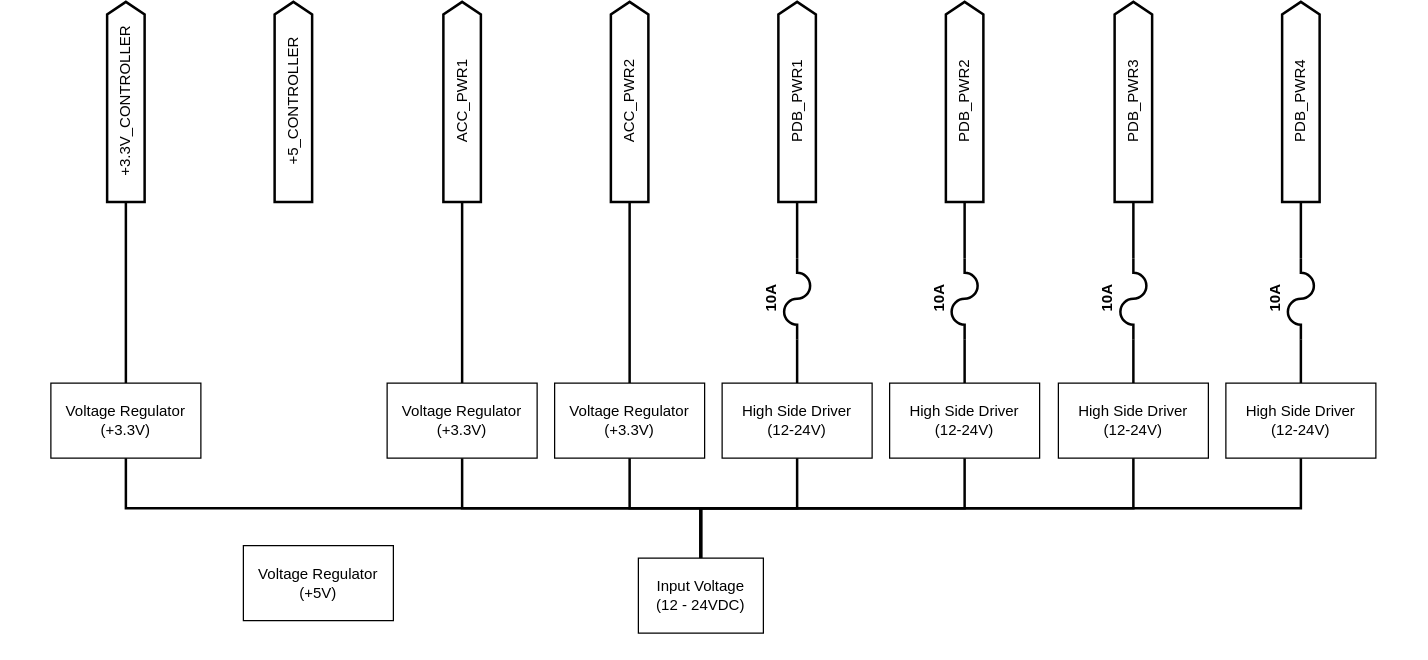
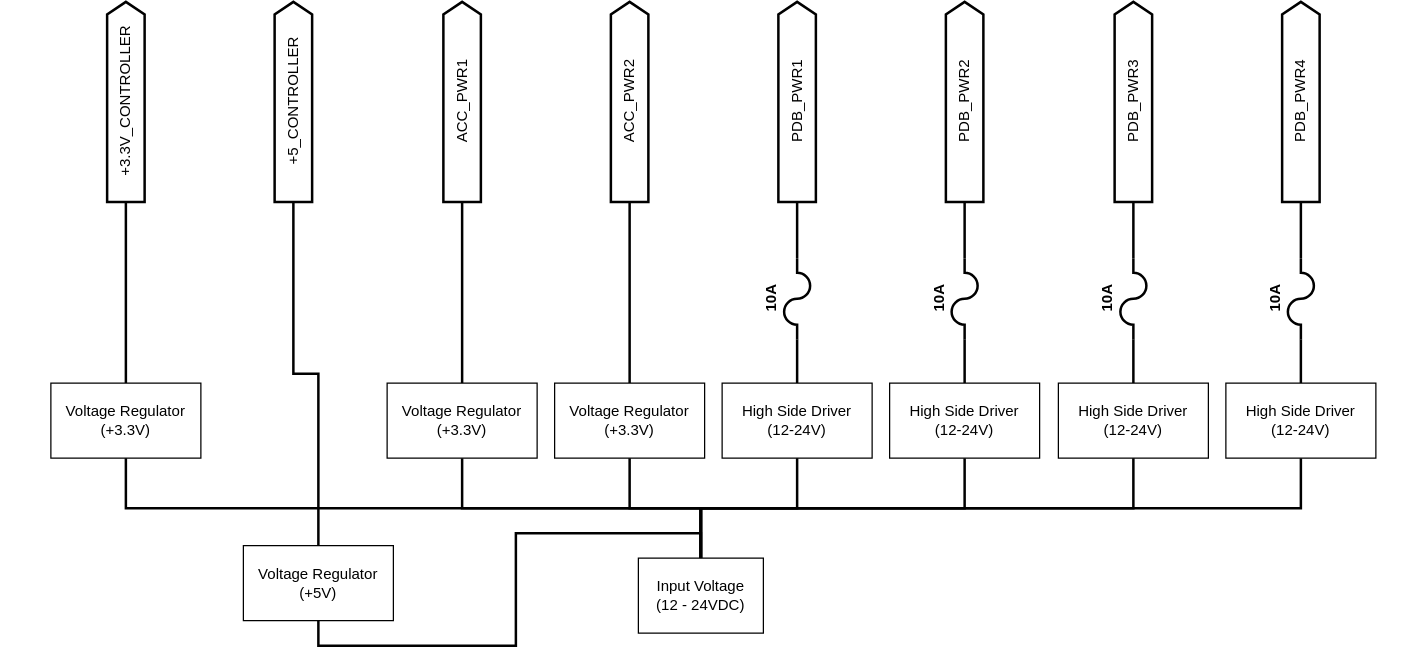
  <mxCell id="0" />
  <mxCell id="1" parent="0" />
+ <mxCell id="2" style="edgeStyle=orthogonalEdgeStyle;rounded=0;orthogonalLoop=1;jettySize=auto;html=1;exitX=0.5;exitY=0;exitDx=0;exitDy=0;entryX=0;entryY=0.5;entryDx=0;entryDy=0;entryPerimeter=0;endArrow=none;endFill=0;strokeColor=#000000;strokeWidth=2;" edge="1" parent="1" source="3" target="41"><mxGeometry relative="1" as="geometry" /></mxCell>
  <mxCell id="3" value="Voltage Regulator (+5V)" style="rounded=0;whiteSpace=wrap;html=1;" parent="1" vertex="1"><mxGeometry x="194" y="390" width="120" height="60" as="geometry" /></mxCell>
  <mxCell id="4" style="edgeStyle=orthogonalEdgeStyle;rounded=0;orthogonalLoop=1;jettySize=auto;html=1;exitX=0.5;exitY=0;exitDx=0;exitDy=0;entryX=0;entryY=0.5;entryDx=0;entryDy=0;entryPerimeter=0;endArrow=none;endFill=0;strokeColor=#000000;strokeWidth=2;" edge="1" parent="1" source="5" target="42"><mxGeometry relative="1" as="geometry" /></mxCell>
  <mxCell id="5" value="Voltage Regulator (+3.3V)" style="rounded=0;whiteSpace=wrap;html=1;" parent="1" vertex="1"><mxGeometry x="40" y="260" width="120" height="60" as="geometry" /></mxCell>
  <mxCell id="6" style="edgeStyle=orthogonalEdgeStyle;rounded=0;orthogonalLoop=1;jettySize=auto;html=1;exitX=0.5;exitY=0;exitDx=0;exitDy=0;endArrow=none;endFill=0;strokeWidth=2;entryX=1;entryY=0.5;entryDx=0;entryDy=0;entryPerimeter=0;strokeColor=#000000;" edge="1" parent="1" source="7" target="30"><mxGeometry relative="1" as="geometry"><mxPoint x="906" y="230" as="targetPoint" /></mxGeometry></mxCell>
  <mxCell id="7" value="High Side Driver&lt;br&gt;(12-24V)" style="rounded=0;whiteSpace=wrap;html=1;" parent="1" vertex="1"><mxGeometry x="846" y="260" width="120" height="60" as="geometry" /></mxCell>
  <mxCell id="8" style="edgeStyle=orthogonalEdgeStyle;rounded=0;orthogonalLoop=1;jettySize=auto;html=1;exitX=0.5;exitY=0;exitDx=0;exitDy=0;entryX=0;entryY=0.5;entryDx=0;entryDy=0;entryPerimeter=0;endArrow=none;endFill=0;strokeWidth=2;strokeColor=#000000;" edge="1" parent="1" source="9" target="39"><mxGeometry relative="1" as="geometry" /></mxCell>
  <mxCell id="9" value="Voltage Regulator (+3.3V)" style="rounded=0;whiteSpace=wrap;html=1;" parent="1" vertex="1"><mxGeometry x="443" y="260" width="120" height="60" as="geometry" /></mxCell>
  <mxCell id="10" style="edgeStyle=orthogonalEdgeStyle;rounded=0;orthogonalLoop=1;jettySize=auto;html=1;exitX=0.5;exitY=0;exitDx=0;exitDy=0;entryX=1;entryY=0.5;entryDx=0;entryDy=0;entryPerimeter=0;endArrow=none;endFill=0;strokeWidth=2;strokeColor=#000000;" edge="1" parent="1" source="11" target="26"><mxGeometry relative="1" as="geometry" /></mxCell>
  <mxCell id="11" value="High Side Driver&lt;br&gt;(12-24V)" style="rounded=0;whiteSpace=wrap;html=1;" parent="1" vertex="1"><mxGeometry x="577" y="260" width="120" height="60" as="geometry" /></mxCell>
  <mxCell id="12" style="edgeStyle=orthogonalEdgeStyle;rounded=0;orthogonalLoop=1;jettySize=auto;html=1;exitX=0.5;exitY=0;exitDx=0;exitDy=0;entryX=0.5;entryY=1;entryDx=0;entryDy=0;strokeWidth=2;endArrow=none;endFill=0;strokeColor=#000000;" parent="1" source="20" target="5" edge="1"><mxGeometry relative="1" as="geometry" /></mxCell>
+ <mxCell id="13" style="edgeStyle=orthogonalEdgeStyle;rounded=0;orthogonalLoop=1;jettySize=auto;html=1;exitX=0.5;exitY=0;exitDx=0;exitDy=0;entryX=0.5;entryY=1;entryDx=0;entryDy=0;strokeWidth=2;endArrow=none;endFill=0;strokeColor=#000000;" parent="1" source="20" target="3" edge="1"><mxGeometry relative="1" as="geometry" /></mxCell>
  <mxCell id="14" style="edgeStyle=orthogonalEdgeStyle;rounded=0;orthogonalLoop=1;jettySize=auto;html=1;exitX=0.5;exitY=0;exitDx=0;exitDy=0;entryX=0.5;entryY=1;entryDx=0;entryDy=0;strokeWidth=2;endArrow=none;endFill=0;strokeColor=#000000;" parent="1" source="20" target="11" edge="1"><mxGeometry relative="1" as="geometry" /></mxCell>
  <mxCell id="15" style="edgeStyle=orthogonalEdgeStyle;rounded=0;orthogonalLoop=1;jettySize=auto;html=1;exitX=0.5;exitY=0;exitDx=0;exitDy=0;entryX=0.5;entryY=1;entryDx=0;entryDy=0;endArrow=none;endFill=0;strokeWidth=2;strokeColor=#000000;" edge="1" parent="1" source="20" target="32"><mxGeometry relative="1" as="geometry" /></mxCell>
  <mxCell id="16" style="edgeStyle=orthogonalEdgeStyle;rounded=0;orthogonalLoop=1;jettySize=auto;html=1;exitX=0.5;exitY=0;exitDx=0;exitDy=0;endArrow=none;endFill=0;strokeWidth=2;strokeColor=#000000;" edge="1" parent="1" source="20" target="24"><mxGeometry relative="1" as="geometry" /></mxCell>
  <mxCell id="17" style="edgeStyle=orthogonalEdgeStyle;rounded=0;orthogonalLoop=1;jettySize=auto;html=1;exitX=0.5;exitY=0;exitDx=0;exitDy=0;endArrow=none;endFill=0;strokeWidth=2;strokeColor=#000000;" edge="1" parent="1" source="20" target="9"><mxGeometry relative="1" as="geometry" /></mxCell>
  <mxCell id="18" style="edgeStyle=orthogonalEdgeStyle;rounded=0;orthogonalLoop=1;jettySize=auto;html=1;exitX=0.5;exitY=0;exitDx=0;exitDy=0;entryX=0.5;entryY=1;entryDx=0;entryDy=0;endArrow=none;endFill=0;strokeWidth=2;strokeColor=#000000;" edge="1" parent="1" source="20" target="7"><mxGeometry relative="1" as="geometry" /></mxCell>
  <mxCell id="19" style="edgeStyle=orthogonalEdgeStyle;rounded=0;orthogonalLoop=1;jettySize=auto;html=1;exitX=0.5;exitY=0;exitDx=0;exitDy=0;endArrow=none;endFill=0;strokeWidth=2;strokeColor=#000000;" edge="1" parent="1" source="20" target="22"><mxGeometry relative="1" as="geometry" /></mxCell>
  <mxCell id="20" value="Input Voltage&lt;br&gt;(12 - 24VDC)" style="rounded=0;whiteSpace=wrap;html=1;" parent="1" vertex="1"><mxGeometry x="510" y="400" width="100" height="60" as="geometry" /></mxCell>
  <mxCell id="21" style="edgeStyle=orthogonalEdgeStyle;rounded=0;orthogonalLoop=1;jettySize=auto;html=1;exitX=0.5;exitY=0;exitDx=0;exitDy=0;entryX=1;entryY=0.5;entryDx=0;entryDy=0;entryPerimeter=0;endArrow=none;endFill=0;strokeWidth=2;strokeColor=#000000;" edge="1" parent="1" source="22" target="28"><mxGeometry relative="1" as="geometry" /></mxCell>
  <mxCell id="22" value="High Side Driver&lt;br&gt;(12-24V)" style="rounded=0;whiteSpace=wrap;html=1;" parent="1" vertex="1"><mxGeometry x="980" y="260" width="120" height="60" as="geometry" /></mxCell>
  <mxCell id="23" style="edgeStyle=orthogonalEdgeStyle;rounded=0;orthogonalLoop=1;jettySize=auto;html=1;exitX=0.5;exitY=0;exitDx=0;exitDy=0;entryX=0;entryY=0.5;entryDx=0;entryDy=0;entryPerimeter=0;endArrow=none;endFill=0;strokeWidth=2;strokeColor=#000000;" edge="1" parent="1" source="24" target="40"><mxGeometry relative="1" as="geometry" /></mxCell>
  <mxCell id="24" value="Voltage Regulator (+3.3V)" style="rounded=0;whiteSpace=wrap;html=1;" parent="1" vertex="1"><mxGeometry x="309" y="260" width="120" height="60" as="geometry" /></mxCell>
  <mxCell id="25" style="edgeStyle=orthogonalEdgeStyle;rounded=0;orthogonalLoop=1;jettySize=auto;html=1;exitX=0;exitY=0.5;exitDx=0;exitDy=0;exitPerimeter=0;entryX=0;entryY=0.5;entryDx=0;entryDy=0;entryPerimeter=0;endArrow=none;endFill=0;strokeWidth=2;strokeColor=#000000;" edge="1" parent="1" source="26" target="35"><mxGeometry relative="1" as="geometry" /></mxCell>
  <mxCell id="26" value="10A" style="pointerEvents=1;verticalLabelPosition=middle;shadow=0;dashed=0;align=center;html=1;verticalAlign=middle;shape=mxgraph.electrical.miscellaneous.fuse_4;direction=south;aspect=fixed;strokeWidth=2;labelPosition=left;horizontal=0;fontStyle=1;strokeColor=#000000;" vertex="1" parent="1"><mxGeometry x="626.6" y="160" width="20.8" height="65" as="geometry" /></mxCell>
  <mxCell id="27" style="edgeStyle=orthogonalEdgeStyle;rounded=0;orthogonalLoop=1;jettySize=auto;html=1;exitX=0;exitY=0.5;exitDx=0;exitDy=0;exitPerimeter=0;entryX=0;entryY=0.5;entryDx=0;entryDy=0;entryPerimeter=0;endArrow=none;endFill=0;strokeWidth=2;strokeColor=#000000;" edge="1" parent="1" source="28" target="37"><mxGeometry relative="1" as="geometry" /></mxCell>
  <mxCell id="28" value="10A" style="pointerEvents=1;verticalLabelPosition=middle;shadow=0;dashed=0;align=center;html=1;verticalAlign=middle;shape=mxgraph.electrical.miscellaneous.fuse_4;direction=south;aspect=fixed;strokeWidth=2;horizontal=0;labelPosition=left;fontStyle=1;strokeColor=#000000;" vertex="1" parent="1"><mxGeometry x="1029.6" y="160" width="20.8" height="65" as="geometry" /></mxCell>
  <mxCell id="29" style="edgeStyle=orthogonalEdgeStyle;rounded=0;orthogonalLoop=1;jettySize=auto;html=1;exitX=0;exitY=0.5;exitDx=0;exitDy=0;exitPerimeter=0;entryX=0;entryY=0.5;entryDx=0;entryDy=0;entryPerimeter=0;endArrow=none;endFill=0;strokeWidth=2;strokeColor=#000000;" edge="1" parent="1" source="30" target="38"><mxGeometry relative="1" as="geometry" /></mxCell>
  <mxCell id="30" value="10A" style="pointerEvents=1;verticalLabelPosition=middle;shadow=0;dashed=0;align=center;html=1;verticalAlign=middle;shape=mxgraph.electrical.miscellaneous.fuse_4;direction=south;aspect=fixed;strokeWidth=2;labelPosition=left;horizontal=0;fontStyle=1;strokeColor=#000000;" vertex="1" parent="1"><mxGeometry x="895.6" y="160" width="20.8" height="65" as="geometry" /></mxCell>
  <mxCell id="31" style="edgeStyle=orthogonalEdgeStyle;rounded=0;orthogonalLoop=1;jettySize=auto;html=1;exitX=0.5;exitY=0;exitDx=0;exitDy=0;entryX=1;entryY=0.5;entryDx=0;entryDy=0;entryPerimeter=0;endArrow=none;endFill=0;strokeWidth=2;strokeColor=#000000;" edge="1" parent="1" source="32" target="34"><mxGeometry relative="1" as="geometry" /></mxCell>
  <mxCell id="32" value="High Side Driver&lt;br&gt;(12-24V)" style="rounded=0;whiteSpace=wrap;html=1;" vertex="1" parent="1"><mxGeometry x="711" y="260" width="120" height="60" as="geometry" /></mxCell>
  <mxCell id="33" style="edgeStyle=orthogonalEdgeStyle;rounded=0;orthogonalLoop=1;jettySize=auto;html=1;exitX=0;exitY=0.5;exitDx=0;exitDy=0;exitPerimeter=0;endArrow=none;endFill=0;strokeWidth=2;strokeColor=#000000;" edge="1" parent="1" source="34" target="36"><mxGeometry relative="1" as="geometry" /></mxCell>
  <mxCell id="34" value="10A" style="pointerEvents=1;verticalLabelPosition=middle;shadow=0;dashed=0;align=center;html=1;verticalAlign=middle;shape=mxgraph.electrical.miscellaneous.fuse_4;direction=south;aspect=fixed;strokeWidth=2;labelPosition=left;horizontal=0;fontStyle=1;strokeColor=#000000;" vertex="1" parent="1"><mxGeometry x="760.6" y="160" width="20.8" height="65" as="geometry" /></mxCell>
  <mxCell id="35" value="PDB_PWR1" style="html=1;shadow=0;dashed=0;align=center;verticalAlign=middle;shape=mxgraph.arrows2.arrow;dy=0;dx=10;notch=0;strokeWidth=2;rotation=270;" vertex="1" parent="1"><mxGeometry x="557" y="20" width="160" height="30" as="geometry" /></mxCell>
  <mxCell id="36" value="PDB_PWR2" style="html=1;shadow=0;dashed=0;align=center;verticalAlign=middle;shape=mxgraph.arrows2.arrow;dy=0;dx=10;notch=0;strokeWidth=2;rotation=270;" vertex="1" parent="1"><mxGeometry x="691" y="20" width="160" height="30" as="geometry" /></mxCell>
  <mxCell id="37" value="PDB_PWR4" style="html=1;shadow=0;dashed=0;align=center;verticalAlign=middle;shape=mxgraph.arrows2.arrow;dy=0;dx=10;notch=0;strokeWidth=2;rotation=270;" vertex="1" parent="1"><mxGeometry x="960" y="20" width="160" height="30" as="geometry" /></mxCell>
  <mxCell id="38" value="PDB_PWR3" style="html=1;shadow=0;dashed=0;align=center;verticalAlign=middle;shape=mxgraph.arrows2.arrow;dy=0;dx=10;notch=0;strokeWidth=2;rotation=270;" vertex="1" parent="1"><mxGeometry x="826" y="20" width="160" height="30" as="geometry" /></mxCell>
  <mxCell id="39" value="ACC_PWR2" style="html=1;shadow=0;dashed=0;align=center;verticalAlign=middle;shape=mxgraph.arrows2.arrow;dy=0;dx=10;notch=0;strokeWidth=2;rotation=270;" vertex="1" parent="1"><mxGeometry x="423" y="20" width="160" height="30" as="geometry" /></mxCell>
  <mxCell id="40" value="ACC_PWR1" style="html=1;shadow=0;dashed=0;align=center;verticalAlign=middle;shape=mxgraph.arrows2.arrow;dy=0;dx=10;notch=0;strokeWidth=2;rotation=270;" vertex="1" parent="1"><mxGeometry x="289" y="20" width="160" height="30" as="geometry" /></mxCell>
  <mxCell id="41" value="+5_CONTROLLER" style="html=1;shadow=0;dashed=0;align=center;verticalAlign=middle;shape=mxgraph.arrows2.arrow;dy=0;dx=10;notch=0;strokeWidth=2;rotation=270;" vertex="1" parent="1"><mxGeometry x="154" y="20" width="160" height="30" as="geometry" /></mxCell>
  <mxCell id="42" value="+3.3V_CONTROLLER" style="html=1;shadow=0;dashed=0;align=center;verticalAlign=middle;shape=mxgraph.arrows2.arrow;dy=0;dx=10;notch=0;strokeWidth=2;direction=east;rotation=270;" vertex="1" parent="1"><mxGeometry y="20" width="160" height="30" as="geometry" x="20" /></mxCell>
